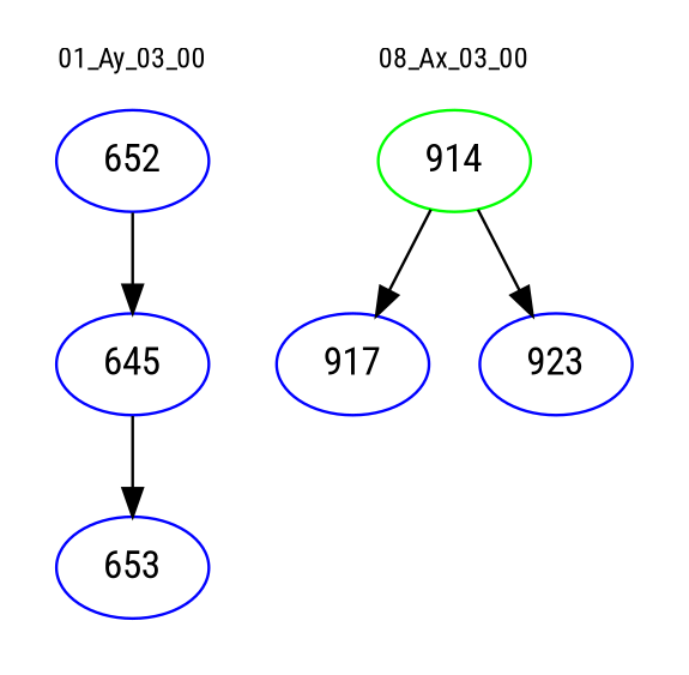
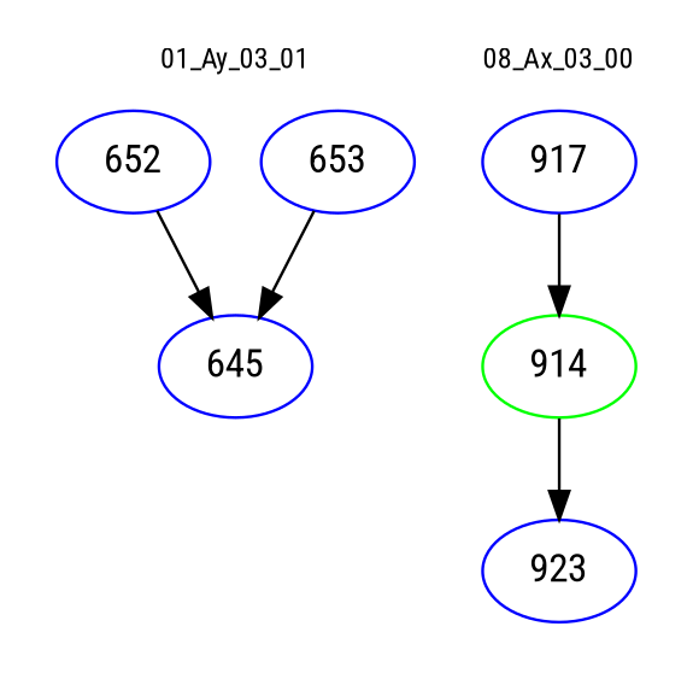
  digraph {
    fontname="Roboto Condensed"
    node [color=blue fontname="Roboto Condensed"]
    edge [color=black fontname="Roboto Condensed"]
    n1 [label=653]
    n2 [label=645]
    n3 [label=652]
    n4 [label=917]
    n5 [color=green label=914]
    n6 [label=923]
    subgraph cluster_1 {
      color=white
      fontsize=10
-     label="01_Ay_03_00"
+     label="01_Ay_03_01"
      n1
      n2
      n3
    }
    subgraph cluster_2 {
      color=white
      fontsize=10
      label="08_Ax_03_00"
      n4
      n5
      n6
    }
-   n2 -> n1
+   n1 -> n2
    n3 -> n2
-   n5 -> n4
+   n4 -> n5
    n5 -> n6
  }
